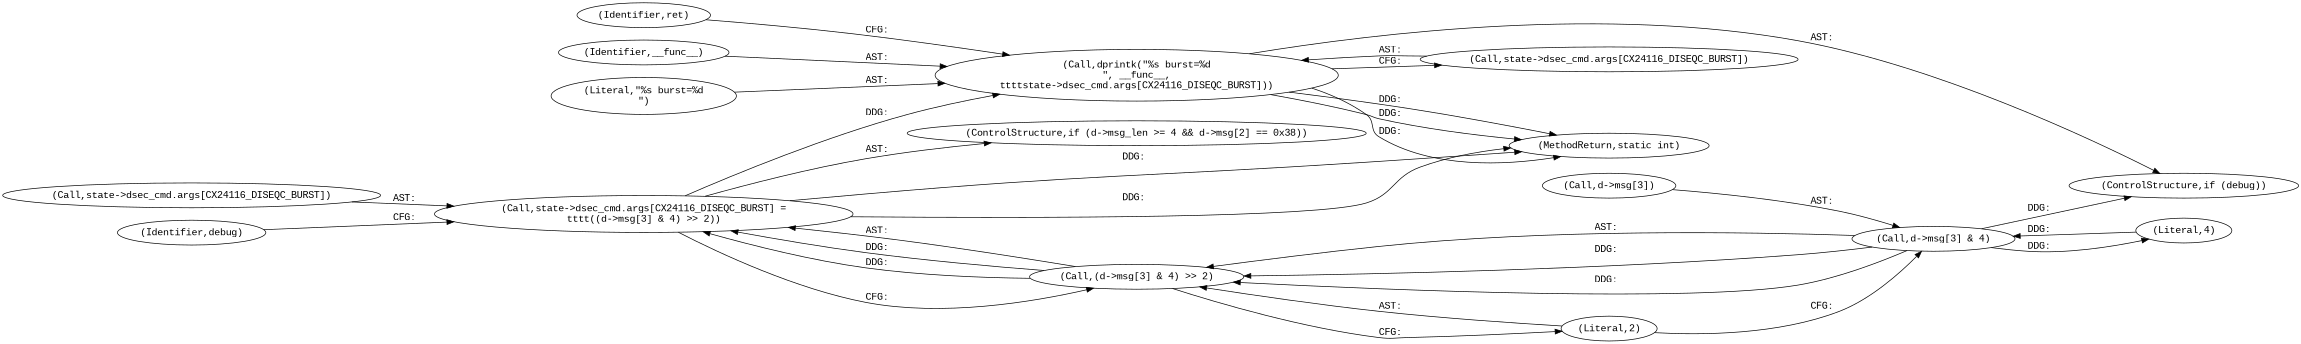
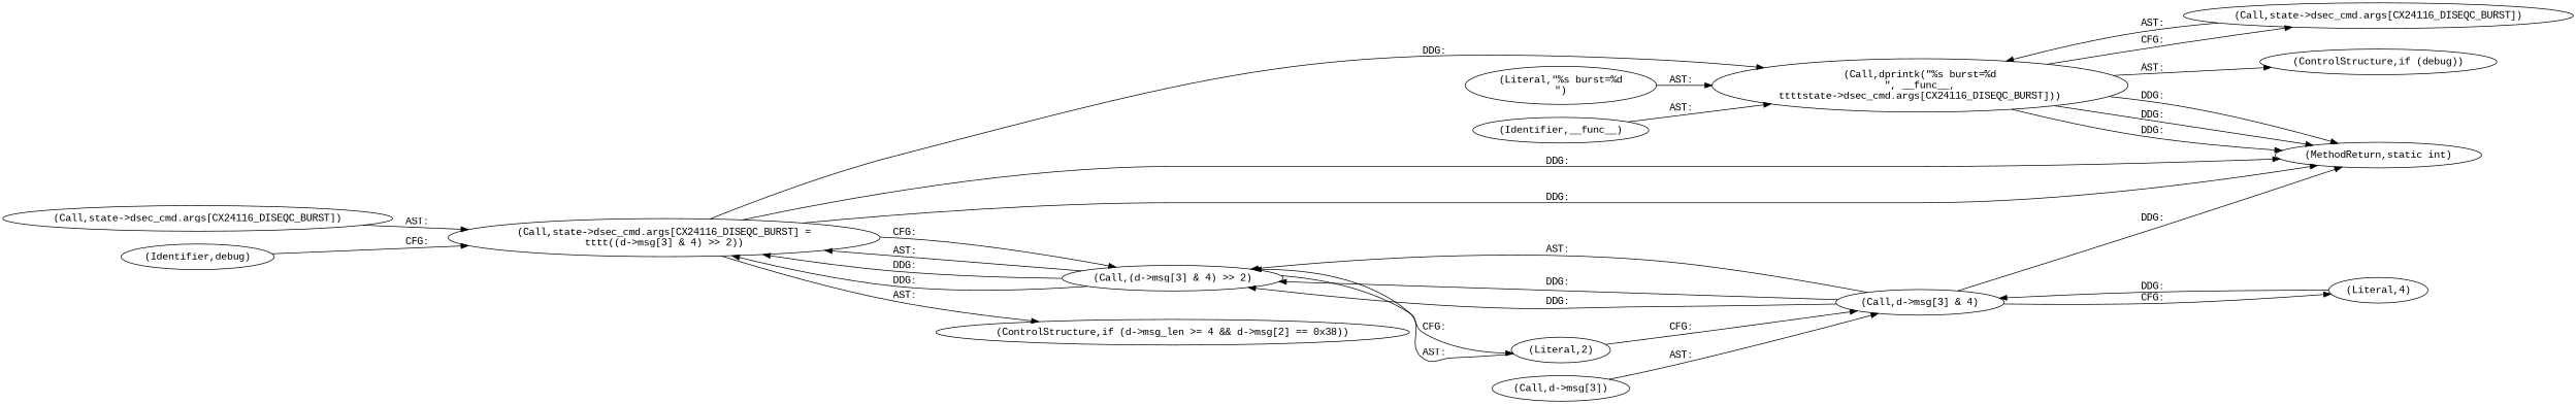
  digraph {
    fontname="Liberation Mono"
    rankdir=LR
    node [fontname="Liberation Mono"]
    edge [fontname="Liberation Mono"]
    n1 [label="(Call,dprintk(\"%s burst=%d\n\", __func__,\n\t\t\t\tstate->dsec_cmd.args[CX24116_DISEQC_BURST]))"]
    n2 [label="(Call,state->dsec_cmd.args[CX24116_DISEQC_BURST])"]
    n3 [label="(MethodReturn,static int)"]
    n4 [label="(ControlStructure,if (debug))"]
    n5 [label="(Call,state->dsec_cmd.args[CX24116_DISEQC_BURST] =\n\t\t\t\t((d->msg[3] & 4) >> 2))"]
    n6 [label="(Call,(d->msg[3] & 4) >> 2)"]
    n7 [label="(ControlStructure,if (d->msg_len >= 4 && d->msg[2] == 0x38))"]
    n8 [label="(Literal,2)"]
    n9 [label="(Call,d->msg[3] & 4)"]
    n10 [label="(Literal,4)"]
    n11 [label="(Literal,\"%s burst=%d\n\")"]
-   n12 [label="(Identifier,ret)"]
    n13 [label="(Call,d->msg[3])"]
    n14 [label="(Identifier,__func__)"]
    n15 [label="(Call,state->dsec_cmd.args[CX24116_DISEQC_BURST])"]
    n16 [label="(Identifier,debug)"]
    n1 -> n2 [label="CFG: "]
    n1 -> n3 [label="DDG: "]
    n1 -> n3 [label="DDG: "]
    n1 -> n3 [label="DDG: "]
    n1 -> n4 [label="AST: "]
    n2 -> n1 [label="AST: "]
    n5 -> n1 [label="DDG: "]
    n5 -> n3 [label="DDG: "]
    n5 -> n3 [label="DDG: "]
    n5 -> n6 [label="CFG: "]
    n5 -> n7 [label="AST: "]
    n6 -> n5 [label="AST: "]
    n6 -> n5 [label="DDG: "]
    n6 -> n5 [label="DDG: "]
    n6 -> n8 [label="CFG: "]
    n8 -> n6 [label="AST: "]
    n8 -> n9 [label="CFG: "]
-   n9 -> n4 [label="DDG: "]
+   n9 -> n3 [label="DDG: "]
    n9 -> n6 [label="AST: "]
    n9 -> n6 [label="DDG: "]
    n9 -> n6 [label="DDG: "]
-   n9 -> n10 [label="DDG: "]
+   n9 -> n10 [label="CFG: "]
    n10 -> n9 [label="DDG: "]
    n11 -> n1 [label="AST: "]
-   n12 -> n1 [label="CFG: "]
    n13 -> n9 [label="AST: "]
    n14 -> n1 [label="AST: "]
    n15 -> n5 [label="AST: "]
    n16 -> n5 [label="CFG: "]
  }
